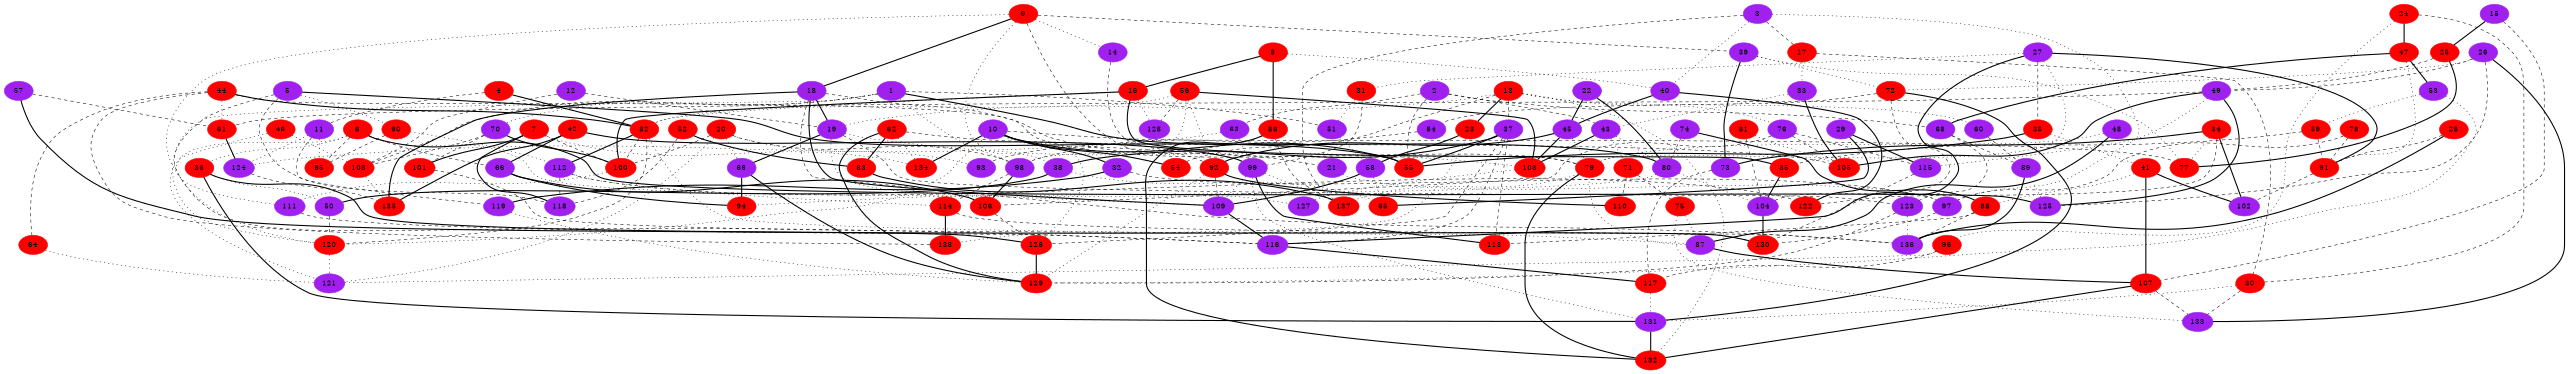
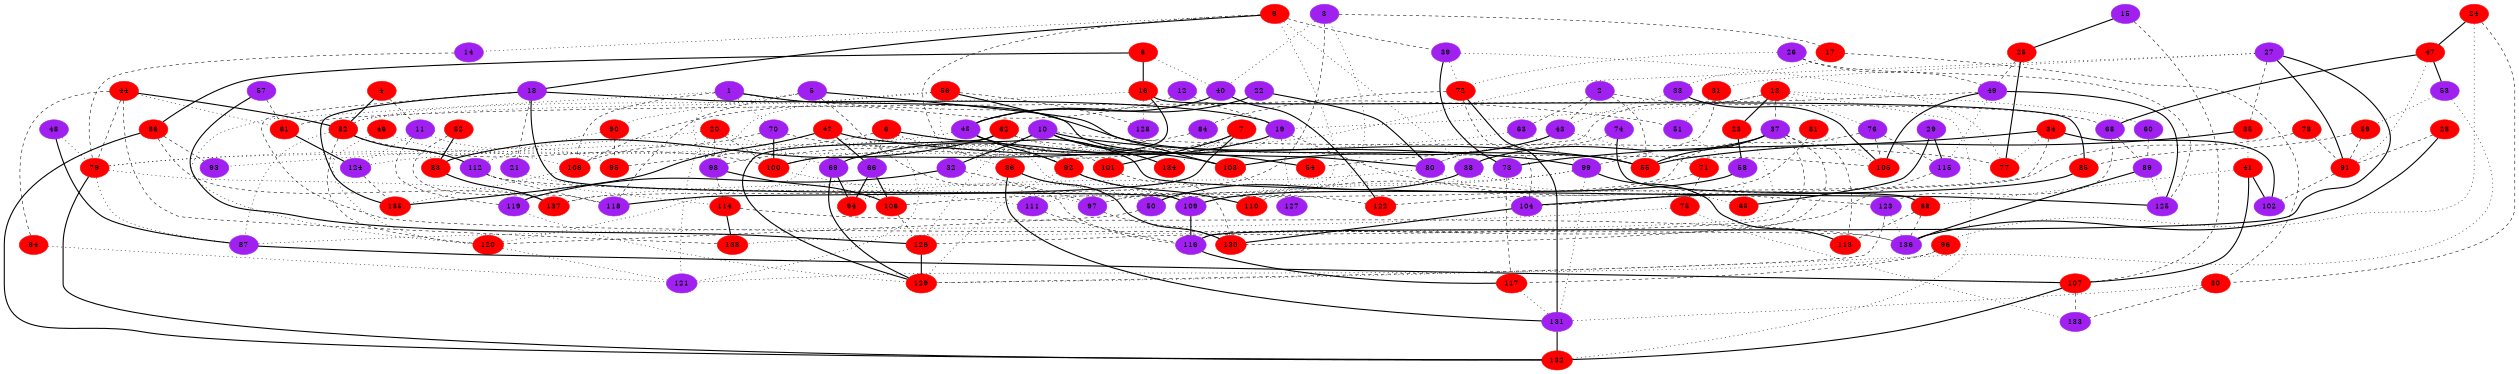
  graph {
    node [color=red style=filled]
    edge [style=dashed]
    1 [color=purple]
    51 [color=purple]
    70 [color=purple]
    80 [color=purple]
    98 [color=purple]
    108
    120
    58 [color=purple]
    100
    101
    94
    104 [color=purple]
    106
    114
    135
    121 [color=purple]
    2 [color=purple]
    43 [color=purple]
    55
    63 [color=purple]
    68 [color=purple]
    103
    71
    124 [color=purple]
    99 [color=purple]
    123 [color=purple]
    89 [color=purple]
    3 [color=purple]
    17
    40 [color=purple]
    97 [color=purple]
    137
    30
    33 [color=purple]
    45 [color=purple]
    122
    130
    11 [color=purple]
    4
    82
    95
    119 [color=purple]
    87 [color=purple]
    112 [color=purple]
    5 [color=purple]
    90
    116 [color=purple]
    118 [color=purple]
    117
    6
    36
    66 [color=purple]
    109 [color=purple]
    125 [color=purple]
    131 [color=purple]
    50 [color=purple]
    7
    134
    111 [color=purple]
    8
    16
    86
    85
    128 [color=purple]
    132
    93 [color=purple]
    14 [color=purple]
    9
    18 [color=purple]
    38 [color=purple]
    39 [color=purple]
    92
    79
    19 [color=purple]
    21 [color=purple]
    136 [color=purple]
    65
    77
    72
    73 [color=purple]
    129
    110
    10 [color=purple]
    32 [color=purple]
    54
    126
    12 [color=purple]
    69 [color=purple]
    127 [color=purple]
    13
    23
    37 [color=purple]
    60 [color=purple]
    76 [color=purple]
    138
    113
    115 [color=purple]
    105
    15 [color=purple]
    25
    107
    49 [color=purple]
    133 [color=purple]
    20
    22 [color=purple]
    24
    47
    96
    91
    53 [color=purple]
    61
    26 [color=purple]
    84 [color=purple]
    27 [color=purple]
    31
    35
    41
    102 [color=purple]
    28
    29 [color=purple]
    34
    88
    42
    75
    44
    64
    46
    59
    48 [color=purple]
    52
    83
    56
    57 [color=purple]
    62
    74 [color=purple]
    78
    81
    1 -- 51
    1 -- 70 [style=dotted]
    1 -- 80 [style=bold]
    1 -- 98 [style=dotted]
    1 -- 108
    1 -- 120 [style=dotted]
    51 -- 58 [style=dotted]
    70 -- 108
    70 -- 100 [style=bold]
    70 -- 101
    80 -- 94 [style=dotted]
    80 -- 104 [style=dotted]
    98 -- 106 [style=bold]
    98 -- 114
    108 -- 135 [style=dotted]
    120 -- 121 [style=dotted]
    58 -- 109 [style=bold]
    58 -- 65 [style=dotted]
    100 -- 111 [style=dotted]
    101 -- 130
    104 -- 130 [style=bold]
    106 -- 126
    114 -- 136
    114 -- 138 [style=bold]
    2 -- 43
    2 -- 55
    2 -- 63
    2 -- 68
    43 -- 80 [style=dotted]
    43 -- 103 [style=bold]
    43 -- 71 [style=dotted]
    63 -- 124 [style=dotted]
    63 -- 99 [style=dotted]
    68 -- 123
    68 -- 89
    103 -- 127 [style=dotted]
    71 -- 110
    71 -- 75
    124 -- 135
    99 -- 137 [style=dotted]
    99 -- 109 [style=dotted]
    99 -- 131 [style=dotted]
    99 -- 113 [style=bold]
    123 -- 136 [style=dotted]
    123 -- 129
    89 -- 125 [style=dotted]
    89 -- 136 [style=bold]
    3 -- 17
    3 -- 40 [style=dotted]
    3 -- 97 [style=dotted]
    3 -- 137
    17 -- 30
    17 -- 33 [style=dotted]
    40 -- 45 [style=bold]
    40 -- 122 [style=bold]
    97 -- 130
    30 -- 131 [style=dotted]
    30 -- 133
    33 -- 43 [style=dotted]
    33 -- 105 [style=bold]
    45 -- 103 [style=bold]
    45 -- 92 [style=bold]
    45 -- 79 [style=dotted]
    11 -- 124 [style=dotted]
    11 -- 95 [style=dotted]
    11 -- 119
    4 -- 11
    4 -- 82 [style=bold]
    82 -- 120
    82 -- 100
    82 -- 87 [style=dotted]
    82 -- 112 [style=bold]
    119 -- 129 [style=dotted]
    87 -- 107 [style=bold]
    112 -- 114 [style=dotted]
    112 -- 122
    112 -- 118
    5 -- 55 [style=bold]
    5 -- 90 [style=dotted]
    5 -- 116
    5 -- 118
    90 -- 95
    90 -- 112 [style=dotted]
    116 -- 117 [style=bold]
    117 -- 131 [style=dotted]
    6 -- 121 [style=dotted]
    6 -- 95
    6 -- 36 [style=dotted]
    6 -- 66
    6 -- 109 [style=dotted]
    6 -- 125 [style=bold]
    36 -- 130 [style=bold]
    36 -- 131 [style=bold]
    36 -- 50 [style=dotted]
    66 -- 94 [style=bold]
    66 -- 106 [style=bold]
    109 -- 116 [style=bold]
    131 -- 132 [style=bold]
    50 -- 120
    7 -- 100
    7 -- 101 [style=bold]
    7 -- 118 [style=bold]
    7 -- 134 [style=dotted]
    111 -- 116
    8 -- 40 [style=dotted]
    8 -- 16 [style=bold]
    8 -- 86 [style=bold]
    16 -- 100 [style=bold]
    16 -- 82 [style=dotted]
    16 -- 85 [style=bold]
    16 -- 128 [style=dotted]
    86 -- 137
    86 -- 132 [style=bold]
    86 -- 93
    85 -- 104 [style=bold]
    14 -- 79
    9 -- 111 [style=dotted]
    9 -- 14 [style=dotted]
    9 -- 18 [style=bold]
    9 -- 38 [style=dotted]
    9 -- 39
    9 -- 92
    18 -- 135 [style=bold]
    18 -- 109 [style=bold]
    18 -- 19 [style=bold]
    18 -- 21
    18 -- 136
    38 -- 50 [style=bold]
    38 -- 65 [style=dotted]
    39 -- 77 [style=dotted]
    39 -- 72 [style=dotted]
    39 -- 73 [style=bold]
    92 -- 109
    92 -- 129 [style=dotted]
    92 -- 110 [style=bold]
    79 -- 137 [style=dotted]
    79 -- 87 [style=dotted]
    79 -- 132 [style=bold]
    19 -- 103 [style=dotted]
    19 -- 123
    19 -- 69 [style=bold]
    19 -- 127 [style=dotted]
    21 -- 97 [style=dotted]
    72 -- 104
    72 -- 131 [style=bold]
    72 -- 84
    73 -- 117
    10 -- 120 [style=dotted]
    10 -- 55 [style=bold]
    10 -- 134 [style=bold]
    10 -- 77
    10 -- 32 [style=bold]
    10 -- 54 [style=bold]
    10 -- 126 [style=dotted]
    32 -- 97
    32 -- 119 [style=bold]
    126 -- 129 [style=bold]
    12 -- 108
    12 -- 19
    69 -- 94 [style=bold]
    69 -- 129 [style=bold]
    13 -- 132 [style=dotted]
    13 -- 19 [style=dotted]
    13 -- 54
    13 -- 23 [style=bold]
    13 -- 37
    13 -- 60 [style=dotted]
    13 -- 76 [style=dotted]
    23 -- 58 [style=bold]
    23 -- 138 [style=dotted]
    37 -- 55 [style=bold]
    37 -- 116
    37 -- 38 [style=bold]
    37 -- 126
    37 -- 113
    60 -- 89
    76 -- 106
    76 -- 115
    76 -- 105
    115 -- 130
    15 -- 25 [style=bold]
    15 -- 107
    25 -- 77 [style=bold]
    25 -- 49
    107 -- 132 [style=bold]
    107 -- 133
    49 -- 125 [style=bold]
    49 -- 115 [style=dotted]
    49 -- 105 [style=bold]
    49 -- 61
    20 -- 98
    20 -- 100
    20 -- 121 [style=dotted]
    20 -- 93 [style=dotted]
    20 -- 69 [style=dotted]
    22 -- 80 [style=bold]
    22 -- 45 [style=bold]
    24 -- 30
    24 -- 47 [style=bold]
    24 -- 96 [style=dotted]
    47 -- 68 [style=bold]
    47 -- 91 [style=dotted]
    47 -- 53 [style=bold]
    96 -- 121 [style=dotted]
    96 -- 117
    91 -- 102
    53 -- 129 [style=dotted]
    53 -- 59 [style=dotted]
    61 -- 124 [style=bold]
    26 -- 125
    26 -- 72 [style=dotted]
    26 -- 49
-   26 -- 133 [style=bold]
    84 -- 98
    27 -- 116 [style=bold]
    27 -- 79 [style=dotted]
    27 -- 91 [style=bold]
    27 -- 31 [style=dotted]
    27 -- 35
    31 -- 51 [style=dotted]
    31 -- 99
    35 -- 55 [style=bold]
    35 -- 41 [style=dotted]
    41 -- 107 [style=bold]
    41 -- 102 [style=bold]
    41 -- 88 [style=dotted]
    28 -- 136 [style=bold]
    28 -- 91
    29 -- 65 [style=bold]
    29 -- 115 [style=bold]
    34 -- 122
    34 -- 77 [style=dotted]
    34 -- 73 [style=bold]
    34 -- 102 [style=bold]
    88 -- 136
    88 -- 113
    42 -- 135 [style=bold]
    42 -- 99 [style=bold]
    42 -- 66 [style=bold]
    75 -- 87 [style=dotted]
    75 -- 133 [style=dotted]
    44 -- 82 [style=bold]
    44 -- 79
    44 -- 138
    44 -- 61 [style=dotted]
    44 -- 64
    64 -- 121 [style=dotted]
    46 -- 108 [style=dotted]
    46 -- 120 [style=dotted]
    59 -- 85
    59 -- 91
    48 -- 87 [style=bold]
    48 -- 79 [style=dotted]
    52 -- 118
    52 -- 83 [style=bold]
    83 -- 137 [style=bold]
    56 -- 98 [style=dotted]
    56 -- 103 [style=bold]
    56 -- 82 [style=dotted]
    56 -- 128
    56 -- 92 [style=dotted]
    57 -- 126 [style=bold]
    57 -- 61
    62 -- 134 [style=dotted]
    62 -- 129 [style=bold]
    62 -- 105
    62 -- 83 [style=bold]
    74 -- 80
    74 -- 88 [style=bold]
    78 -- 97
    78 -- 91
    81 -- 104
    81 -- 105 [style=dotted]
  }
